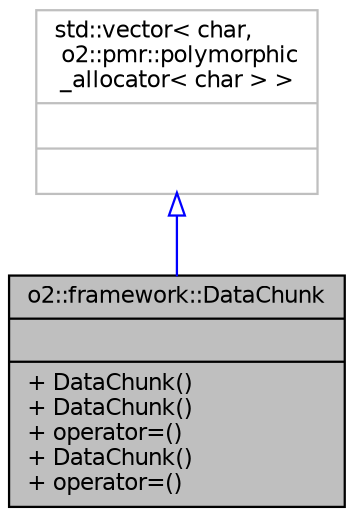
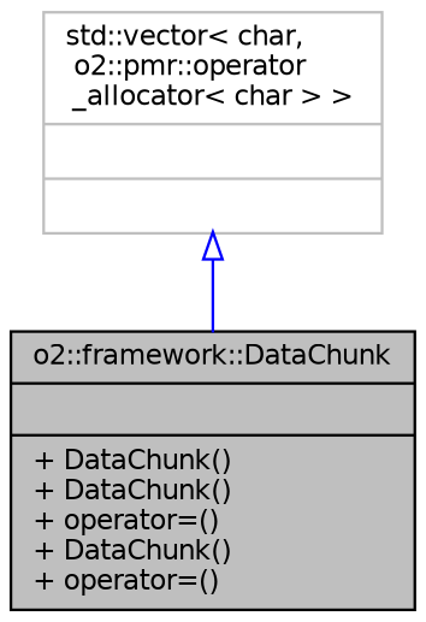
  digraph {
    node [fontname=Helvetica fontsize=10 shape=record]
    n1 [color=black fillcolor=grey75 fontcolor=black height=0.2 label="{o2::framework::DataChunk\n||+ DataChunk()\l+ DataChunk()\l+ operator=()\l+ DataChunk()\l+ operator=()\l}" style=filled width=0.4]
-   n2 [color=grey75 height=0.2 label="{std::vector\< char,\l o2::pmr::polymorphic\l_allocator\< char \> \>\n||}" width=0.4]
+   n2 [color=grey75 height=0.2 label="{std::vector\< char,\l o2::pmr::operator\l_allocator\< char \> \>\n||}" width=0.4]
    n2 -> n1 [arrowtail=onormal color=blue dir=back fontname=Helvetica fontsize=10 labelfontname=Helvetica labelfontsize=10 style=solid]
  }
